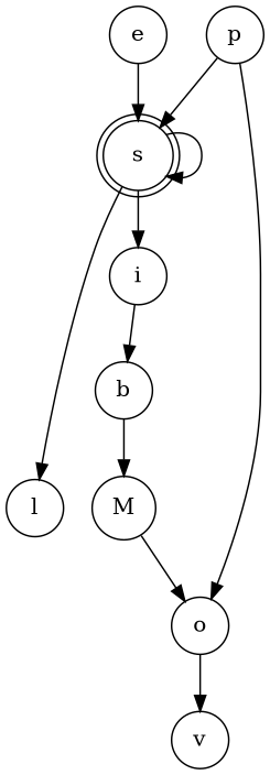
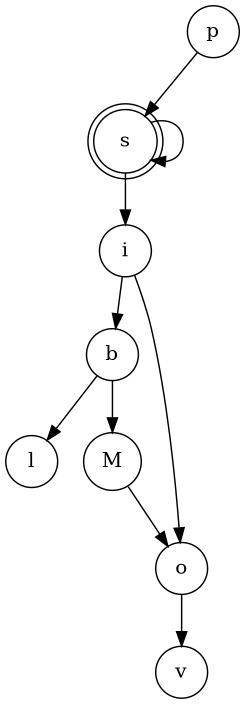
  digraph {
    node [color=black shape=circle]
    s [shape=doublecircle]
    i
    b
    p
    o
    v
    l
    M
-   e
    s -> s
    s -> i
    i -> b
-   s -> l
+   b -> l
    b -> M
    p -> s
-   p -> o
+   i -> o
    o -> v
    M -> o
-   e -> s
  }
